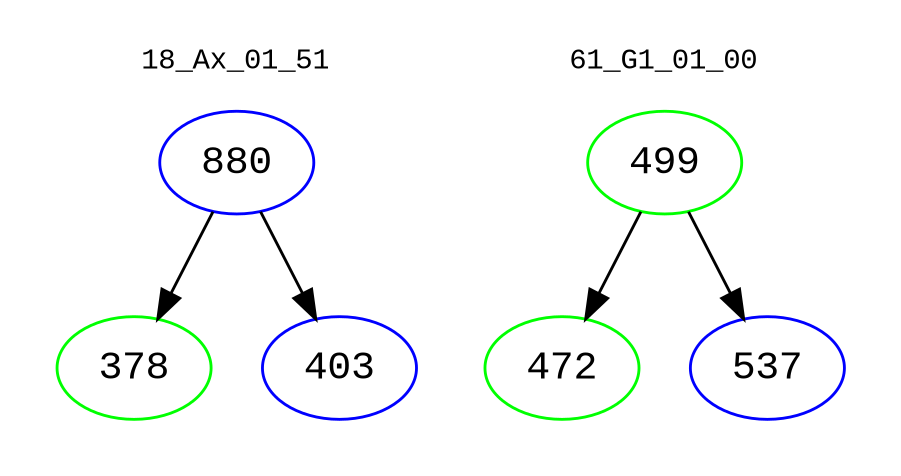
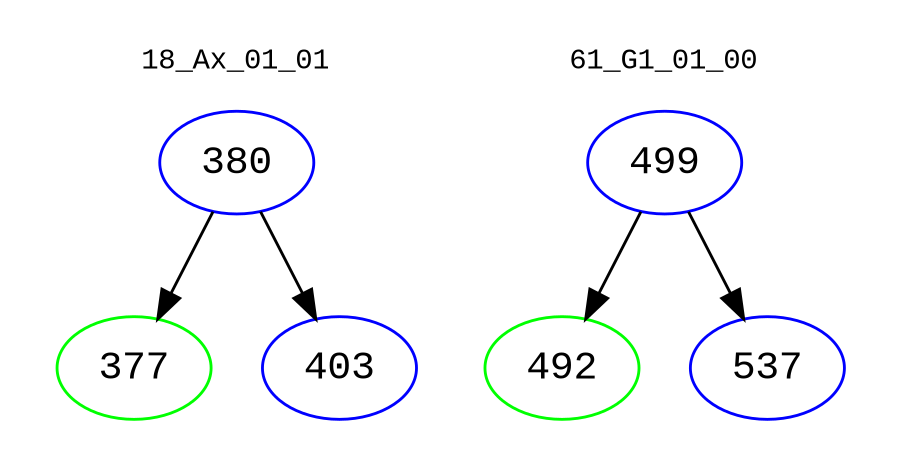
  digraph {
    fontname="Liberation Mono"
    node [color=blue fontname="Liberation Mono"]
    edge [color=black fontname="Liberation Mono"]
-   n1 [label=880]
-   n2 [color=green label=378]
+   n1 [label=380]
+   n2 [color=green label=377]
    n3 [label=403]
-   n4 [color=green label=499]
-   n5 [color=green label=472]
+   n4 [label=499]
+   n5 [color=green label=492]
    n6 [label=537]
    subgraph cluster_1 {
      color=white
      fontsize=10
-     label="18_Ax_01_51"
+     label="18_Ax_01_01"
      n1
      n2
      n3
    }
    subgraph cluster_2 {
      color=white
      fontsize=10
      label="61_G1_01_00"
      n4
      n5
      n6
    }
    n1 -> n2
    n1 -> n3
    n4 -> n5
    n4 -> n6
  }
